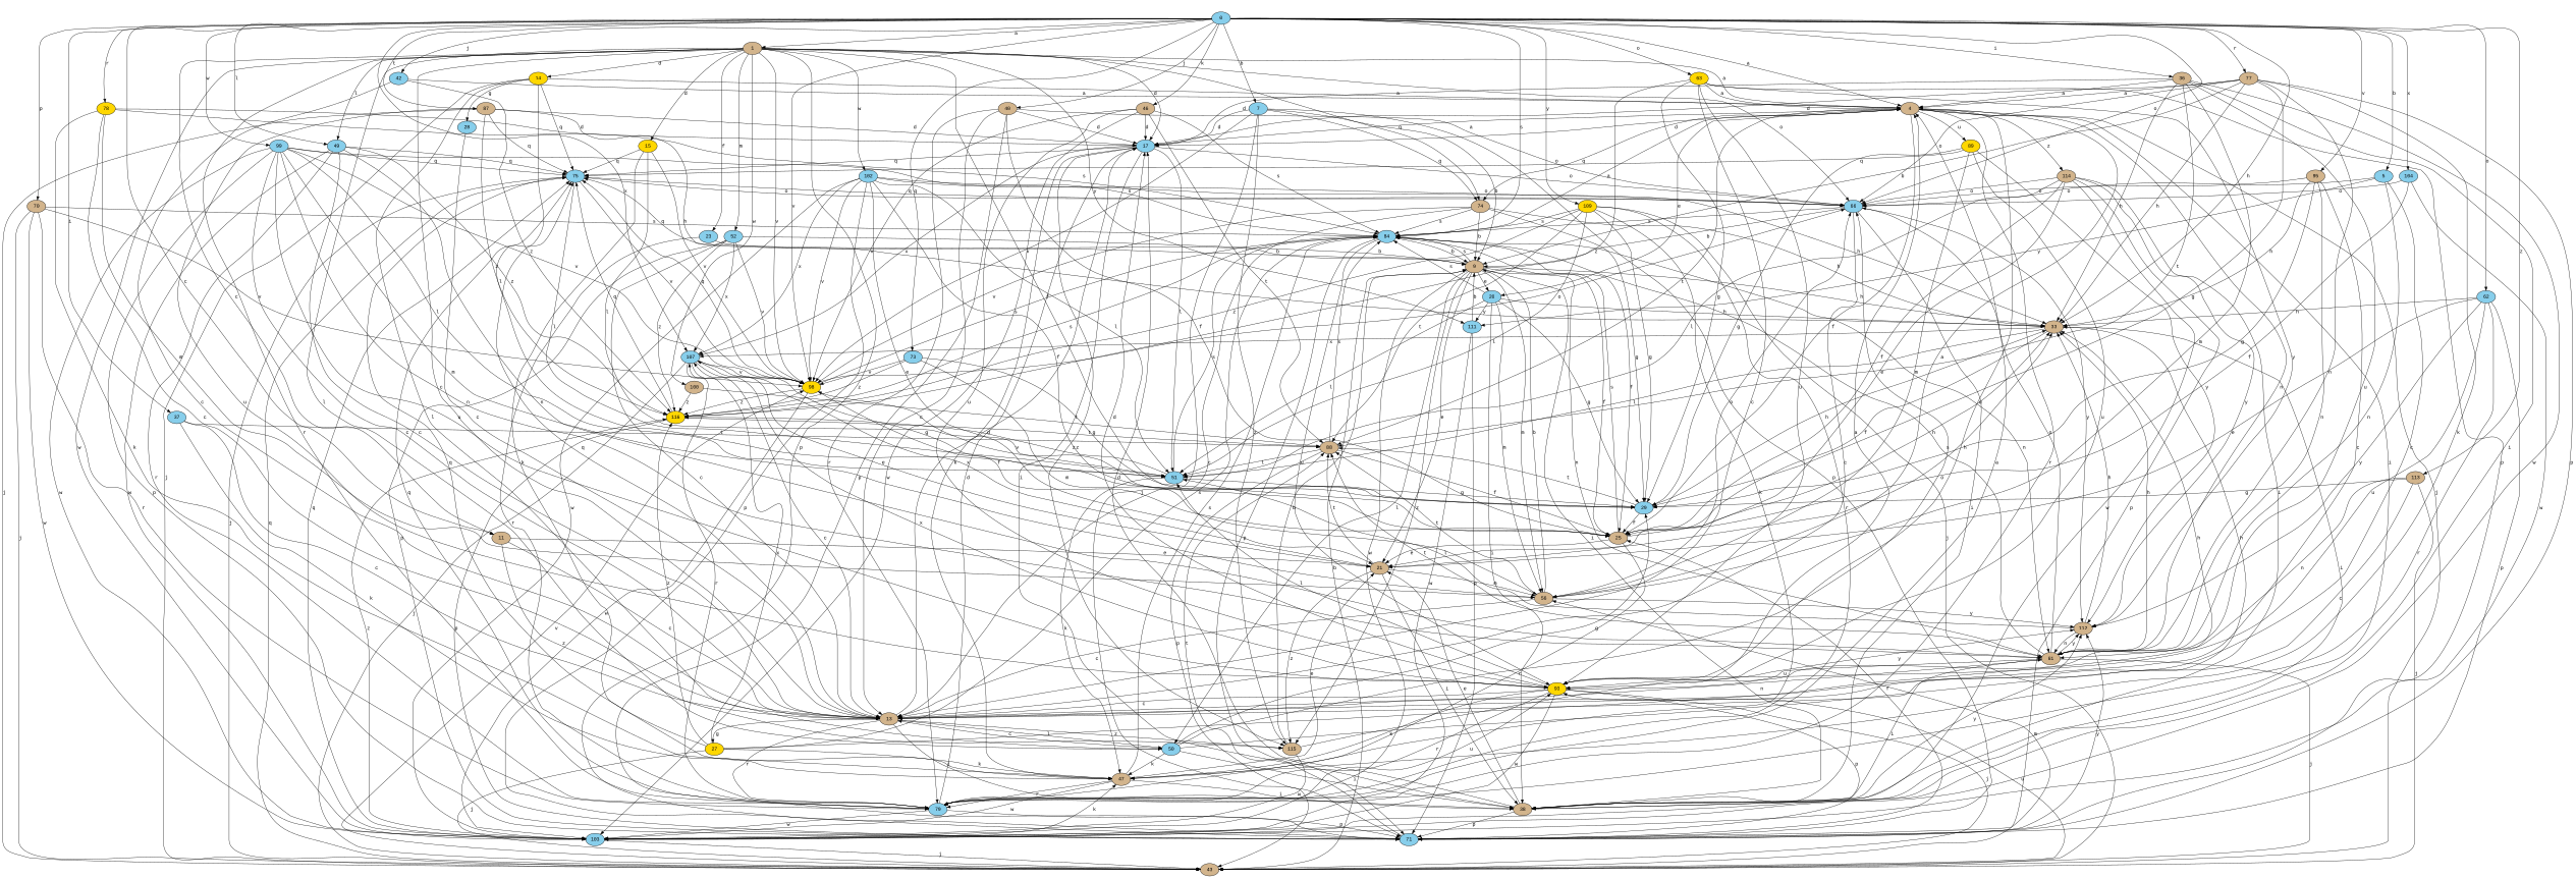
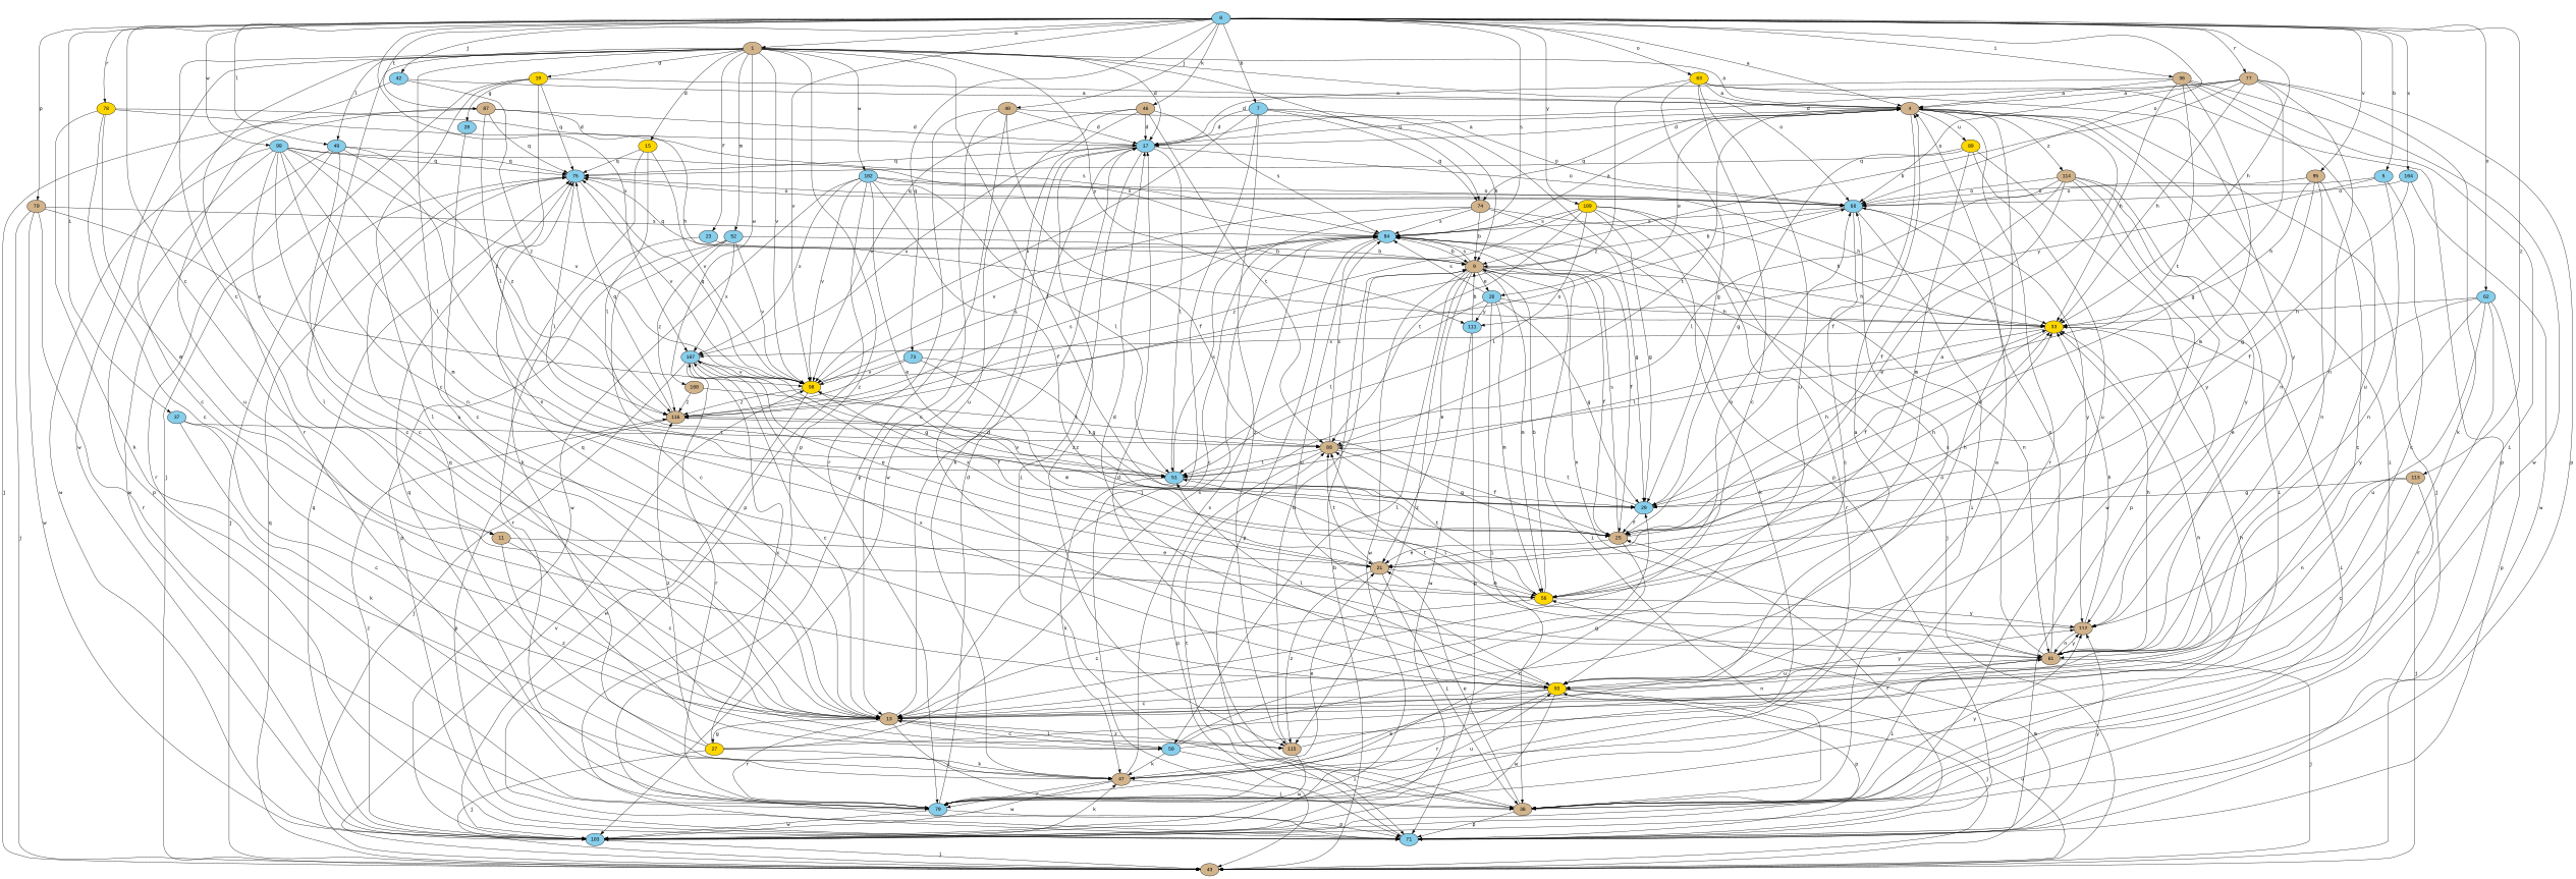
  strict digraph {
    fontname="Liberation Mono"
    node [fillcolor=skyblue fontname="Liberation Mono" style=filled]
    edge [fontname="Liberation Mono"]
    1 [fillcolor=tan]
    0
    4 [fillcolor=tan]
    5
    7
    11 [fillcolor=tan]
-   33 [fillcolor=tan]
+   33 [fillcolor=gold]
    36 [fillcolor=tan]
    37
    40 [fillcolor=tan]
    42
    46 [fillcolor=tan]
    49
    62
    63 [fillcolor=gold]
    66
    70 [fillcolor=tan]
    73
    77 [fillcolor=tan]
    78 [fillcolor=gold]
    84
    87 [fillcolor=tan]
    95 [fillcolor=tan]
    98 [fillcolor=gold]
    99
    104
    107
    109 [fillcolor=gold]
    113 [fillcolor=tan]
    13 [fillcolor=tan]
-   14 [fillcolor=gold]
+   14 [fillcolor=gold label=19]
    15 [fillcolor=gold]
    17
    23
    25 [fillcolor=tan]
    50
    52
    71
    74 [fillcolor=tan]
    79
    100 [fillcolor=tan]
    102
    103
    111
    20
    38 [fillcolor=tan]
    43 [fillcolor=tan]
    61 [fillcolor=tan]
    88 [fillcolor=tan]
    89 [fillcolor=gold]
    93 [fillcolor=gold]
    114 [fillcolor=tan]
    9 [fillcolor=tan]
    115 [fillcolor=tan]
    21 [fillcolor=tan]
    51
-   56 [fillcolor=tan]
+   56 [fillcolor=gold]
    47 [fillcolor=tan]
-   116 [fillcolor=gold]
+   116 [fillcolor=tan]
    75
    112 [fillcolor=tan]
    29
    27 [fillcolor=gold]
    28
    1 -> 4 [label=a]
    1 -> 11 [label=c]
    1 -> 49 [label=l]
    1 -> 66 [label=o]
    1 -> 98 [label=v]
    1 -> 13 [label=c]
    1 -> 14 [label=d]
    1 -> 15 [label=d]
    1 -> 17 [label=d]
    1 -> 23 [label=f]
    1 -> 25 [label=f]
    1 -> 50 [label=l]
    1 -> 52 [label=m]
    1 -> 71 [label=p]
    1 -> 74 [label=q]
    1 -> 79 [label=r]
    1 -> 100 [label=w]
    1 -> 102 [label=w]
    1 -> 103 [label=w]
    1 -> 111 [label=y]
    0 -> 1 [label=a]
    0 -> 4 [label=a]
    0 -> 5 [label=b]
    0 -> 7 [label=b]
    0 -> 11 [label=c]
    0 -> 33 [label=h]
    0 -> 36 [label=i]
    0 -> 37 [label=i]
    0 -> 40 [label=j]
    0 -> 42 [label=j]
    0 -> 46 [label=k]
    0 -> 49 [label=l]
    0 -> 62 [label=o]
    0 -> 63 [label=o]
    0 -> 66 [label=o]
    0 -> 70 [label=p]
    0 -> 73 [label=q]
    0 -> 77 [label=r]
    0 -> 78 [label=r]
    0 -> 84 [label=s]
    0 -> 87 [label=t]
    0 -> 95 [label=v]
    0 -> 98 [label=v]
    0 -> 99 [label=w]
    0 -> 104 [label=x]
    0 -> 107 [label=x]
    0 -> 109 [label=y]
    0 -> 113 [label=z]
    4 -> 17 [label=d]
    4 -> 25 [label=f]
    4 -> 74 [label=q]
    4 -> 79 [label=r]
    4 -> 20 [label=e]
    4 -> 38 [label=i]
    4 -> 43 [label=j]
    4 -> 61 [label=n]
    4 -> 88 [label=t]
    4 -> 89 [label=u]
    4 -> 93 [label=u]
    4 -> 114 [label=z]
    5 -> 66 [label=o]
    5 -> 13 [label=c]
    5 -> 111 [label=y]
    5 -> 61 [label=n]
    7 -> 98 [label=v]
    7 -> 17 [label=d]
    7 -> 71 [label=p]
    7 -> 74 [label=q]
    7 -> 43 [label=j]
    7 -> 9 [label=b]
    7 -> 115 [label=z]
    11 -> 13 [label=c]
    11 -> 115 [label=z]
    11 -> 21 [label=e]
    33 -> 107 [label=x]
    33 -> 25 [label=f]
    33 -> 38 [label=i]
    33 -> 51 [label=l]
    36 -> 4 [label=a]
    36 -> 33 [label=h]
    36 -> 17 [label=d]
    36 -> 103 [label=w]
    36 -> 38 [label=i]
    36 -> 88 [label=t]
    36 -> 93 [label=u]
    36 -> 56 [label=m]
    37 -> 13 [label=c]
    37 -> 88 [label=t]
    37 -> 47 [label=k]
    40 -> 66 [label=o]
    40 -> 13 [label=c]
    40 -> 17 [label=d]
    40 -> 25 [label=f]
    40 -> 71 [label=p]
    40 -> 79 [label=r]
    42 -> 4 [label=a]
    42 -> 13 [label=c]
    42 -> 116 [label=z]
    46 -> 84 [label=s]
    46 -> 98 [label=v]
    46 -> 17 [label=d]
    46 -> 103 [label=w]
    46 -> 88 [label=t]
    46 -> 93 [label=u]
    49 -> 13 [label=c]
    49 -> 79 [label=r]
    49 -> 103 [label=w]
    49 -> 61 [label=n]
    49 -> 116 [label=z]
    49 -> 75 [label=q]
    62 -> 33 [label=h]
    62 -> 71 [label=p]
    62 -> 79 [label=r]
    62 -> 93 [label=u]
    62 -> 21 [label=e]
    62 -> 112 [label=y]
    63 -> 4 [label=a]
    63 -> 13 [label=c]
    63 -> 71 [label=p]
    63 -> 93 [label=u]
    63 -> 116 [label=z]
    63 -> 112 [label=y]
    63 -> 29 [label=g]
    66 -> 84 [label=s]
    66 -> 13 [label=c]
    66 -> 38 [label=i]
    66 -> 9 [label=b]
    66 -> 75 [label=q]
    66 -> 112 [label=y]
    70 -> 84 [label=s]
    70 -> 98 [label=v]
    70 -> 79 [label=r]
    70 -> 103 [label=w]
    70 -> 43 [label=j]
    73 -> 98 [label=v]
    73 -> 56 [label=m]
    73 -> 116 [label=z]
    73 -> 29 [label=g]
    77 -> 4 [label=a]
    77 -> 33 [label=h]
    77 -> 66 [label=o]
    77 -> 17 [label=d]
    77 -> 71 [label=p]
    77 -> 61 [label=n]
    77 -> 9 [label=b]
    77 -> 47 [label=k]
    77 -> 29 [label=g]
    78 -> 84 [label=s]
    78 -> 13 [label=c]
    78 -> 17 [label=d]
    78 -> 56 [label=m]
    78 -> 47 [label=k]
    84 -> 4 [label=a]
    84 -> 25 [label=f]
    84 -> 71 [label=p]
    84 -> 61 [label=n]
    84 -> 93 [label=u]
    84 -> 9 [label=b]
    87 -> 33 [label=h]
    87 -> 17 [label=d]
    87 -> 43 [label=j]
    87 -> 93 [label=u]
    87 -> 116 [label=z]
    87 -> 75 [label=q]
    95 -> 33 [label=h]
    95 -> 66 [label=o]
    95 -> 13 [label=c]
    95 -> 61 [label=n]
    95 -> 29 [label=g]
    98 -> 66 [label=o]
    98 -> 84 [label=s]
    98 -> 25 [label=f]
    98 -> 103 [label=w]
    98 -> 116 [label=z]
    98 -> 75 [label=q]
    99 -> 84 [label=s]
    99 -> 98 [label=v]
    99 -> 13 [label=c]
    99 -> 71 [label=p]
    99 -> 103 [label=w]
    99 -> 61 [label=n]
    99 -> 93 [label=u]
    99 -> 51 [label=l]
    99 -> 56 [label=m]
    99 -> 75 [label=q]
    104 -> 66 [label=o]
    104 -> 25 [label=f]
    104 -> 103 [label=w]
    107 -> 98 [label=v]
    107 -> 13 [label=c]
    107 -> 79 [label=r]
    107 -> 43 [label=j]
    107 -> 21 [label=e]
    107 -> 29 [label=g]
    109 -> 84 [label=s]
    109 -> 79 [label=r]
    109 -> 43 [label=j]
    109 -> 88 [label=t]
    109 -> 51 [label=l]
    109 -> 47 [label=k]
    109 -> 116 [label=z]
    109 -> 29 [label=g]
    113 -> 13 [label=c]
    113 -> 43 [label=j]
    113 -> 61 [label=n]
    113 -> 29 [label=g]
    13 -> 17 [label=d]
    13 -> 50 [label=l]
    13 -> 79 [label=r]
    13 -> 38 [label=i]
    13 -> 61 [label=n]
    13 -> 115 [label=z]
    13 -> 75 [label=q]
    13 -> 27 [label=g]
    14 -> 4 [label=a]
    14 -> 50 [label=l]
    14 -> 43 [label=j]
    14 -> 51 [label=l]
    14 -> 75 [label=q]
    14 -> 28 [label=g]
    15 -> 98 [label=v]
    15 -> 51 [label=l]
    15 -> 47 [label=k]
    15 -> 75 [label=q]
    17 -> 4 [label=a]
    17 -> 66 [label=o]
    17 -> 107 [label=x]
    17 -> 38 [label=i]
    17 -> 115 [label=z]
    17 -> 51 [label=l]
    17 -> 47 [label=k]
    17 -> 75 [label=q]
    23 -> 79 [label=r]
    23 -> 9 [label=b]
    25 -> 33 [label=h]
    25 -> 84 [label=s]
    25 -> 79 [label=r]
    25 -> 21 [label=e]
    50 -> 33 [label=h]
    50 -> 66 [label=o]
    50 -> 13 [label=c]
    50 -> 38 [label=i]
    50 -> 47 [label=k]
    50 -> 29 [label=g]
    52 -> 98 [label=v]
    52 -> 107 [label=x]
    52 -> 13 [label=c]
    52 -> 71 [label=p]
    52 -> 9 [label=b]
    52 -> 116 [label=z]
    71 -> 25 [label=f]
    71 -> 88 [label=t]
    71 -> 112 [label=y]
    74 -> 33 [label=h]
    74 -> 84 [label=s]
    74 -> 98 [label=v]
    74 -> 13 [label=c]
    74 -> 9 [label=b]
    74 -> 29 [label=g]
    79 -> 4 [label=a]
    79 -> 17 [label=d]
    79 -> 71 [label=p]
    79 -> 103 [label=w]
    79 -> 93 [label=u]
    79 -> 75 [label=q]
    100 -> 88 [label=t]
    100 -> 116 [label=z]
    102 -> 33 [label=h]
    102 -> 66 [label=o]
    102 -> 98 [label=v]
    102 -> 107 [label=x]
    102 -> 25 [label=f]
    102 -> 71 [label=p]
    102 -> 103 [label=w]
    102 -> 21 [label=e]
    102 -> 51 [label=l]
    103 -> 43 [label=j]
    103 -> 47 [label=k]
    103 -> 116 [label=z]
    103 -> 75 [label=q]
    111 -> 71 [label=p]
    111 -> 103 [label=w]
    111 -> 9 [label=b]
    20 -> 33 [label=h]
    20 -> 84 [label=s]
    20 -> 111 [label=y]
    20 -> 38 [label=i]
    20 -> 51 [label=l]
    20 -> 56 [label=m]
    20 -> 29 [label=g]
    38 -> 17 [label=d]
    38 -> 71 [label=p]
    38 -> 21 [label=e]
    38 -> 112 [label=y]
    43 -> 98 [label=v]
    43 -> 93 [label=u]
    43 -> 9 [label=b]
    43 -> 56 [label=m]
    43 -> 75 [label=q]
    61 -> 33 [label=h]
    61 -> 66 [label=o]
    61 -> 84 [label=s]
    61 -> 38 [label=i]
    61 -> 43 [label=j]
    61 -> 88 [label=t]
    61 -> 93 [label=u]
    61 -> 112 [label=y]
    88 -> 84 [label=s]
    88 -> 25 [label=f]
    88 -> 71 [label=p]
    88 -> 51 [label=l]
    89 -> 93 [label=u]
    89 -> 56 [label=m]
    89 -> 75 [label=q]
    89 -> 112 [label=y]
    89 -> 29 [label=g]
    93 -> 107 [label=x]
    93 -> 13 [label=c]
    93 -> 17 [label=d]
    93 -> 71 [label=p]
    93 -> 79 [label=r]
    93 -> 103 [label=w]
    93 -> 43 [label=j]
    93 -> 51 [label=l]
    93 -> 47 [label=k]
    93 -> 112 [label=y]
    114 -> 66 [label=o]
    114 -> 25 [label=f]
    114 -> 71 [label=p]
    114 -> 103 [label=w]
    114 -> 38 [label=i]
    114 -> 21 [label=e]
    114 -> 51 [label=l]
    114 -> 112 [label=y]
    9 -> 33 [label=h]
    9 -> 84 [label=s]
    9 -> 25 [label=f]
    9 -> 50 [label=l]
    9 -> 103 [label=w]
    9 -> 20 [label=e]
    9 -> 38 [label=i]
    9 -> 61 [label=n]
    9 -> 115 [label=z]
    9 -> 21 [label=e]
    9 -> 56 [label=m]
    9 -> 75 [label=q]
    115 -> 4 [label=a]
    115 -> 103 [label=w]
    115 -> 9 [label=b]
    21 -> 33 [label=h]
    21 -> 107 [label=x]
    21 -> 38 [label=i]
    21 -> 88 [label=t]
    21 -> 115 [label=z]
    21 -> 56 [label=m]
    51 -> 84 [label=s]
    51 -> 47 [label=k]
    51 -> 116 [label=z]
    51 -> 29 [label=g]
    56 -> 4 [label=a]
    56 -> 66 [label=o]
    56 -> 13 [label=c]
    56 -> 88 [label=t]
    56 -> 9 [label=b]
    56 -> 112 [label=y]
    47 -> 84 [label=s]
    47 -> 79 [label=r]
    47 -> 103 [label=w]
    47 -> 38 [label=i]
    47 -> 21 [label=e]
    116 -> 84 [label=s]
    116 -> 71 [label=p]
    116 -> 88 [label=t]
    116 -> 75 [label=q]
    75 -> 66 [label=o]
    75 -> 98 [label=v]
    75 -> 43 [label=j]
    75 -> 51 [label=l]
    112 -> 33 [label=h]
    112 -> 61 [label=n]
    112 -> 51 [label=l]
    29 -> 33 [label=h]
    29 -> 98 [label=v]
    29 -> 25 [label=f]
    29 -> 88 [label=t]
    27 -> 33 [label=h]
    27 -> 84 [label=s]
    27 -> 107 [label=x]
    27 -> 43 [label=j]
    27 -> 47 [label=k]
    27 -> 116 [label=z]
    27 -> 75 [label=q]
    28 -> 13 [label=c]
  }
